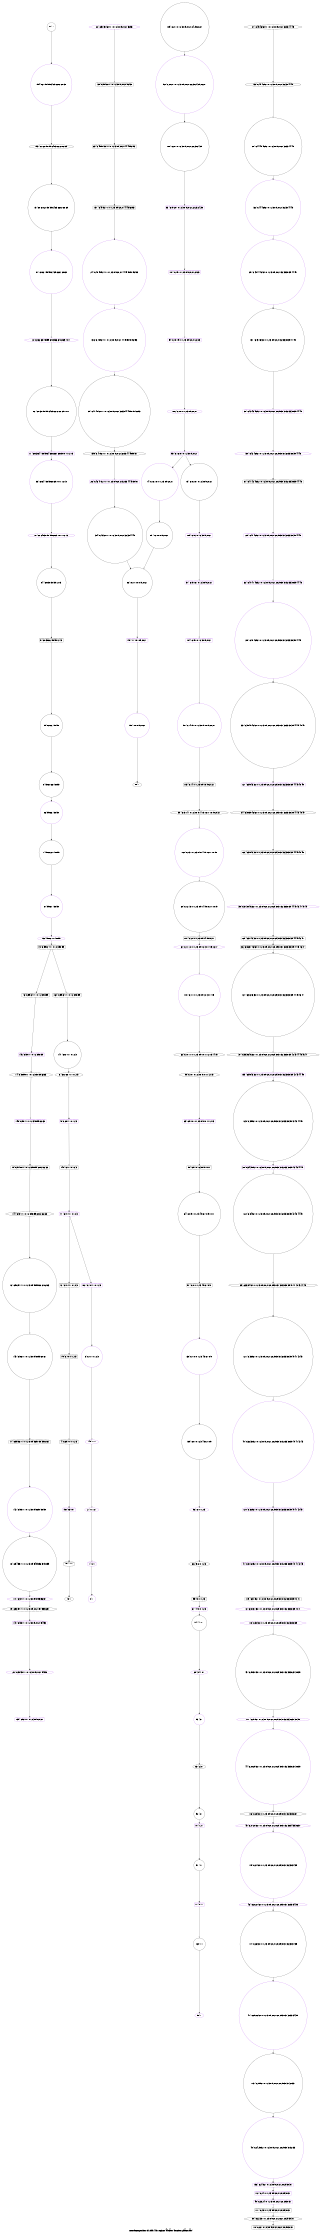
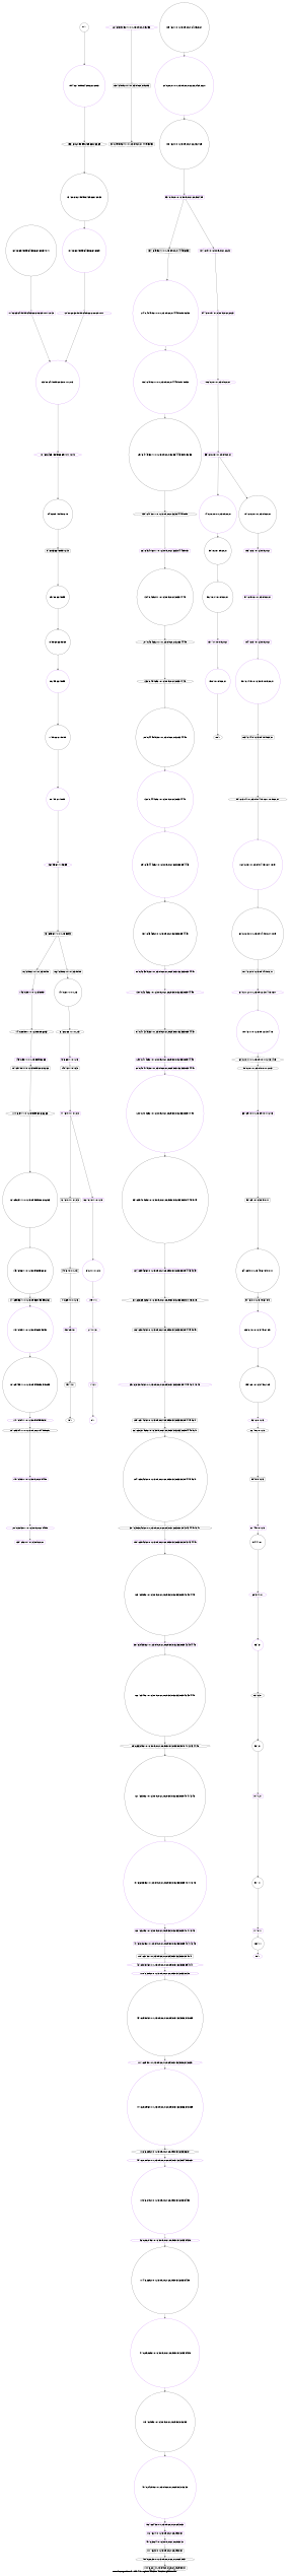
  digraph {
    label="Tree-decomposition of width 4 for register allocator (function _phase_wait)"
    node [color=black shape=circle]
    edge [arrowhead=diamond]
    n1 [color=purple label="0 | : "]
    n2 [color=purple label="1 | 72 : " shape=cylinder]
    n3 [color=purple label="2 | 71 72 : " shape=ellipse]
    n4 [color=purple label="3 | 6 71 : 0 1 2 3 "]
    n5 [color=purple label="149 | 71 : " shape=ellipse]
    n6 [label="4 | 6 69 70 : 0 1 2 3 " shape=cylinder]
    n7 [color=purple label="150 | 69 70 : " shape=cylinder]
    n8 [label="151 | 70 : " shape=cylinder]
    n9 [color=purple label="5 | 6 68 71 : 0 1 2 3 " shape=cylinder]
    n10 [label="148 | 6 71 : 0 1 2 3 " shape=cylinder]
    n11 [color=purple label="77 | 6 70 71 : 0 1 2 3 " shape=cylinder]
    n12 [label="6 | 6 67 68 71 : 0 1 2 3 " shape=ellipse]
    n13 [label="7 | 59 66 67 : 58 59 "]
    n14 [color=purple label="87 | 59 67 : 58 59 "]
    n15 [color=purple label="152 | 59 67 71 : 58 59 " shape=ellipse]
    n16 [label="8 | 59 60 66 : 58 59 "]
    n17 [color=purple label="86 | 59 66 : 58 59 "]
    n18 [label="9 | 60 65 66 : 58 59 72 73 " shape=cylinder]
    n19 [label="85 | 60 66 : 58 59 "]
    n20 [color=purple label="10 | 60 64 65 : 58 59 68 69 70 71 72 73 " shape=ellipse]
    n21 [label="84 | 60 65 : 58 59 72 73 "]
    n22 [color=purple label="11 | 60 63 64 : 58 59 64 65 66 67 68 69 70 71 72 73 " shape=cylinder]
    n23 [color=purple label="83 | 60 64 : 58 59 68 69 70 71 72 73 "]
    n24 [color=purple label="12 | 60 62 63 : 58 59 64 65 66 67 68 69 70 71 " shape=ellipse]
    n25 [label="82 | 60 63 : 58 59 64 65 66 67 68 69 70 71 "]
    n26 [label="13 | 60 61 62 : 58 59 64 65 66 67 68 69 "]
    n27 [color=purple label="81 | 60 62 : 58 59 64 65 66 67 68 69 "]
    n28 [label="14 | 6 58 59 71 : 0 1 2 3 58 59 62 63 " shape=ellipse]
    n29 [color=purple label="145 | 6 58 71 : 0 1 2 3 58 59 62 63 " shape=cylinder]
    n30 [label="15 | 6 57 58 71 : 0 1 2 3 58 59 60 61 62 63 " shape=cylinder]
    n31 [label="144 | 6 57 71 : 0 1 2 3 58 59 60 61 62 63 " shape=ellipse]
    n32 [label="16 | 6 56 57 71 : 0 1 2 3 8 9 58 59 60 61 62 63 "]
    n33 [label="143 | 6 56 71 : 0 1 2 3 8 9 58 59 60 61 "]
    n34 [label="17 | 6 55 56 71 : 0 1 2 3 8 9 56 57 58 59 60 61 " shape=cylinder]
    n35 [color=purple label="142 | 6 55 71 : 0 1 2 3 8 9 56 57 58 59 "]
    n36 [label="18 | 6 54 55 71 : 0 1 2 3 8 9 54 55 56 57 58 59 "]
    n37 [color=purple label="141 | 6 54 71 : 0 1 2 3 8 9 54 55 56 57 " shape=ellipse]
    n38 [label="19 | 6 53 54 71 : 0 1 2 3 8 9 20 21 54 55 56 57 " shape=ellipse]
    n39 [color=purple label="140 | 6 53 71 : 0 1 2 3 8 9 20 21 54 55 " shape=cylinder]
    n40 [color=purple label="20 | 6 52 53 71 : 0 1 2 3 8 9 20 21 54 55 " shape=ellipse]
    n41 [color=purple label="139 | 6 52 71 : 0 1 2 3 8 9 20 21 " shape=cylinder]
    n42 [color=purple label="22 | 6 50 51 52 71 : 0 1 2 3 8 9 20 21 52 53 " shape=ellipse]
    n43 [label="138 | 6 50 52 71 : 0 1 2 3 8 9 20 21 52 53 " shape=cylinder]
    n44 [label="23 | 6 49 50 52 71 : 0 1 2 3 8 9 20 21 44 45 52 53 " shape=cylinder]
    n45 [label="137 | 6 49 52 71 : 0 1 2 3 8 9 20 21 44 45 52 53 " shape=cylinder]
    n46 [color=purple label="24 | 6 48 49 52 71 : 0 1 2 3 8 9 20 21 44 45 50 51 52 53 "]
    n47 [color=purple label="136 | 6 48 52 71 : 0 1 2 3 8 9 20 21 44 45 50 51 52 53 "]
    n48 [label="25 | 6 47 48 52 71 : 0 1 2 3 8 9 20 21 32 33 44 45 50 51 52 53 "]
    n49 [label="135 | 6 47 52 71 : 0 1 2 3 8 9 20 21 32 33 44 45 50 51 " shape=ellipse]
    n50 [color=purple label="26 | 6 46 47 52 71 : 0 1 2 3 8 9 20 21 32 33 44 45 50 51 " shape=cylinder]
    n51 [label="134 | 6 46 52 71 : 0 1 2 3 8 9 20 21 32 33 44 45 "]
    n52 [label="27 | 6 45 46 52 71 : 0 1 2 3 8 9 20 21 32 33 44 45 " shape=ellipse]
    n53 [label="133 | 6 45 46 52 : 0 1 2 3 8 9 20 21 32 33 44 45 " shape=ellipse]
    n54 [label="28 | 6 44 45 46 52 : 0 1 2 3 8 9 20 21 32 33 44 45 "]
    n55 [color=purple label="132 | 6 44 46 52 : 0 1 2 3 8 9 20 21 32 33 44 45 "]
    n56 [color=purple label="29 | 6 43 44 46 52 : 0 1 2 3 8 9 20 21 32 33 38 39 44 45 "]
    n57 [label="131 | 6 43 46 52 : 0 1 2 3 8 9 20 21 32 33 38 39 44 45 "]
    n58 [color=purple label="30 | 6 42 43 46 52 : 0 1 2 3 8 9 20 21 28 29 30 31 32 33 38 39 44 45 " shape=cylinder]
    n59 [color=purple label="130 | 6 42 46 52 : 0 1 2 3 8 9 20 21 28 29 30 31 32 33 38 39 44 45 " shape=ellipse]
    n60 [label="31 | 6 41 42 46 52 : 0 1 2 3 8 9 20 21 28 29 30 31 32 33 38 39 44 45 " shape=cylinder]
    n61 [color=purple label="129 | 6 41 46 52 : 0 1 2 3 8 9 20 21 28 29 30 31 32 33 38 39 44 45 " shape=cylinder]
    n62 [color=purple label="32 | 6 40 41 46 52 : 0 1 2 3 8 9 20 21 28 29 30 31 32 33 38 39 44 45 " shape=cylinder]
    n63 [color=purple label="128 | 6 40 46 52 : 0 1 2 3 8 9 20 21 28 29 30 31 32 33 38 39 44 45 "]
    n64 [label="33 | 6 39 40 46 52 : 0 1 2 3 8 9 20 21 28 29 30 31 32 33 38 39 44 45 48 49 "]
    n65 [color=purple label="127 | 6 39 46 52 : 0 1 2 3 8 9 20 21 28 29 30 31 32 33 38 39 44 45 48 49 " shape=cylinder]
    n66 [label="34 | 6 38 39 46 52 : 0 1 2 3 8 9 20 21 28 29 30 31 32 33 38 39 44 45 48 49 " shape=ellipse]
    n67 [label="126 | 6 38 46 52 : 0 1 2 3 8 9 20 21 28 29 30 31 32 33 38 39 44 45 48 49 " shape=cylinder]
    n68 [color=purple label="35 | 6 37 38 46 52 : 0 1 2 3 8 9 20 21 28 29 30 31 32 33 38 39 44 45 46 47 48 49 " shape=ellipse]
    n69 [label="125 | 6 37 46 52 : 0 1 2 3 8 9 20 21 28 29 30 31 32 33 38 39 44 45 46 47 " shape=cylinder]
    n70 [label="36 | 6 36 37 46 52 : 0 1 2 3 8 9 20 21 28 29 30 31 32 33 38 39 44 45 46 47 " shape=cylinder]
    n71 [label="124 | 6 36 46 52 : 0 1 2 3 8 9 20 21 28 29 30 31 32 33 38 39 44 45 46 47 "]
    n72 [label="37 | 6 35 36 46 52 : 0 1 2 3 8 9 20 21 28 29 30 31 32 33 38 39 42 43 44 45 46 47 " shape=ellipse]
    n73 [color=purple label="155 | 6 35 46 52 : 0 1 2 3 8 9 20 21 28 29 30 31 32 33 38 39 42 43 44 45 " shape=cylinder]
    n74 [label="123 | 6 35 52 : 0 1 2 3 8 9 20 21 28 29 30 31 32 33 38 39 42 43 44 45 "]
    n75 [color=purple label="38 | 6 34 35 52 : 0 1 2 3 8 9 20 21 28 29 30 31 32 33 38 39 42 43 44 45 " shape=cylinder]
    n76 [label="122 | 6 34 52 : 0 1 2 3 8 9 20 21 28 29 30 31 32 33 38 39 42 43 44 45 "]
    n77 [label="39 | 6 33 34 52 : 0 1 2 3 8 9 20 21 28 29 30 31 32 33 38 39 40 41 42 43 44 45 " shape=ellipse]
    n78 [label="121 | 6 33 52 : 0 1 2 3 8 9 20 21 28 29 30 31 32 33 38 39 40 41 42 43 "]
    n79 [color=purple label="40 | 6 32 33 52 : 0 1 2 3 8 9 20 21 28 29 30 31 32 33 38 39 40 41 42 43 "]
    n80 [color=purple label="120 | 6 32 52 : 0 1 2 3 8 9 20 21 28 29 30 31 32 33 38 39 40 41 42 43 " shape=cylinder]
    n81 [color=purple label="41 | 6 31 32 52 : 0 1 2 3 8 9 20 21 28 29 30 31 32 33 38 39 40 41 42 43 " shape=cylinder]
    n82 [label="119 | 6 31 52 : 0 1 2 3 8 9 20 21 28 29 30 31 32 33 38 39 40 41 " shape=cylinder]
    n83 [color=purple label="42 | 6 30 31 52 : 0 1 2 3 8 9 20 21 28 29 30 31 32 33 38 39 40 41 " shape=ellipse]
    n84 [color=purple label="118 | 6 30 52 : 0 1 2 3 8 9 20 21 28 29 30 31 32 33 38 39 " shape=ellipse]
    n85 [label="43 | 6 29 30 52 : 0 1 2 3 8 9 20 21 28 29 30 31 32 33 36 37 38 39 "]
    n86 [color=purple label="117 | 6 29 52 : 0 1 2 3 8 9 20 21 28 29 30 31 32 33 36 37 38 39 " shape=ellipse]
    n87 [color=purple label="44 | 6 28 29 52 : 0 1 2 3 8 9 20 21 28 29 30 31 32 33 36 37 38 39 "]
    n88 [label="116 | 6 28 52 : 0 1 2 3 8 9 20 21 28 29 30 31 32 33 36 37 " shape=ellipse]
    n89 [color=purple label="45 | 6 27 28 52 : 0 1 2 3 8 9 20 21 28 29 30 31 32 33 34 35 36 37 " shape=ellipse]
    n90 [color=purple label="115 | 6 27 52 : 0 1 2 3 8 9 20 21 28 29 30 31 32 33 34 35 "]
    n91 [color=purple label="46 | 6 26 27 52 : 0 1 2 3 8 9 20 21 28 29 30 31 32 33 34 35 " shape=ellipse]
    n92 [label="114 | 6 26 52 : 0 1 2 3 8 9 20 21 28 29 30 31 32 33 34 35 "]
    n93 [color=purple label="47 | 6 25 26 52 : 0 1 2 3 8 9 20 21 28 29 30 31 32 33 34 35 "]
    n94 [label="113 | 6 25 52 : 0 1 2 3 8 9 20 21 28 29 30 31 32 33 "]
    n95 [color=purple label="48 | 6 24 25 52 : 0 1 2 3 8 9 20 21 28 29 30 31 32 33 "]
    n96 [color=purple label="156 | 6 24 52 : 0 1 2 3 8 9 20 21 28 29 30 31 " shape=cylinder]
    n97 [color=purple label="112 | 6 24 : 0 1 2 3 8 9 20 21 28 29 30 31 " shape=cylinder]
    n98 [color=purple label="49 | 6 23 24 : 0 1 2 3 8 9 20 21 28 29 30 31 " shape=cylinder]
    n99 [label="111 | 6 23 : 0 1 2 3 8 9 20 21 28 29 30 31 " shape=cylinder]
    n100 [label="50 | 6 22 23 : 0 1 2 3 8 9 20 21 26 27 28 29 30 31 " shape=ellipse]
    n101 [label="110 | 6 22 : 0 1 2 3 8 9 20 21 26 27 28 29 30 31 " shape=cylinder]
    n102 [label="109 | 6 21 : 0 1 2 3 8 9 20 21 24 25 26 27 "]
    n103 [color=purple label="52 | 6 20 21 : 0 1 2 3 8 9 20 21 22 23 24 25 26 27 "]
    n104 [label="108 | 6 20 : 0 1 2 3 8 9 20 21 22 23 24 25 "]
    n105 [color=purple label="53 | 6 19 20 : 0 1 2 3 8 9 20 21 22 23 24 25 " shape=cylinder]
    n106 [color=purple label="107 | 6 19 : 0 1 2 3 8 9 20 21 22 23 " shape=cylinder]
    n107 [color=purple label="54 | 6 18 19 : 0 1 2 3 8 9 20 21 22 23 " shape=cylinder]
    n108 [color=purple label="106 | 6 18 : 0 1 2 3 8 9 20 21 " shape=ellipse]
    n109 [color=purple label="55 | 6 16 18 : 0 1 2 3 8 9 20 21 " shape=cylinder]
    n110 [color=purple label="74 | 6 16 18 : 0 1 2 3 8 9 20 21 "]
    n111 [label="75 | 6 16 18 : 0 1 2 3 8 9 20 21 "]
    n112 [label="89 | 16 18 : 8 9 20 21 "]
    n113 [color=purple label="105 | 6 16 : 0 1 2 3 8 9 20 21 " shape=cylinder]
    n114 [label="56 | 16 17 18 : 8 9 20 21 "]
    n115 [color=purple label="157 | 17 18 : 8 9 20 21 " shape=cylinder]
    n116 [color=purple label="158 | 18 : 8 9 20 21 "]
    n117 [color=purple label="57 | 6 15 16 : 0 1 2 3 8 9 20 21 " shape=cylinder]
    n118 [color=purple label="104 | 6 15 : 0 1 2 3 8 9 20 21 " shape=cylinder]
    n119 [color=purple label="58 | 6 14 15 : 0 1 2 3 8 9 18 19 20 21 "]
    n120 [label="103 | 6 14 : 0 1 2 3 8 9 18 19 20 21 " shape=cylinder]
    n121 [label="59 | 6 13 14 : 0 1 2 3 8 9 14 15 16 17 18 19 20 21 " shape=ellipse]
    n122 [color=purple label="102 | 6 13 : 0 1 2 3 8 9 14 15 16 17 18 19 "]
    n123 [label="60 | 6 12 13 : 0 1 2 3 8 9 14 15 16 17 18 19 "]
    n124 [label="101 | 6 12 : 0 1 2 3 8 9 14 15 16 17 " shape=cylinder]
    n125 [color=purple label="61 | 6 11 12 : 0 1 2 3 8 9 12 13 14 15 16 17 " shape=ellipse]
    n126 [color=purple label="100 | 6 11 : 0 1 2 3 8 9 12 13 14 15 "]
    n127 [label="62 | 6 10 11 : 0 1 2 3 8 9 10 11 12 13 14 15 " shape=ellipse]
    n128 [label="99 | 6 10 : 0 1 2 3 8 9 10 11 12 13 " shape=ellipse]
    n129 [color=purple label="63 | 6 9 10 : 0 1 2 3 8 9 10 11 12 13 " shape=cylinder]
    n130 [label="98 | 6 9 : 0 1 2 3 8 9 10 11 " shape=cylinder]
    n131 [label="64 | 6 8 9 : 0 1 2 3 4 5 6 7 8 9 10 11 "]
    n132 [label="97 | 6 8 : 0 1 2 3 4 5 6 7 8 9 " shape=cylinder]
    n133 [color=purple label="65 | 6 7 8 : 0 1 2 3 4 5 6 7 8 9 "]
    n134 [label="159 | 6 8 : 0 1 2 3 4 5 6 7 8 9 "]
    n135 [color=purple label="96 | 6 : 0 1 2 3 " shape=ellipse]
    n136 [label="66 | 5 6 : 0 1 2 3 " shape=ellipse]
    n137 [label="95 | 5 : 0 1 2 3 " shape=cylinder]
    n138 [color=purple label="67 | 4 5 : 0 1 2 3 " shape=cylinder]
    n139 [label="94 | 4 : 0 1 "]
    n140 [color=purple label="68 | 3 4 : 0 1 " shape=ellipse]
    n141 [color=purple label="93 | 3 : "]
    n142 [label="69 | 2 3 : " shape=ellipse]
    n143 [label="92 | 2 : "]
    n144 [color=purple label="70 | 1 2 : " shape=cylinder]
    n145 [label="91 | 1 : "]
    n146 [color=purple label="71 | 0 1 : " shape=cylinder]
    n147 [label="160 | 1 : "]
    n148 [color=purple label="90 | : " shape=ellipse]
    n149 [label="72 | 6 70 71 : 0 1 2 3 " shape=cylinder]
    n150 [label="79 | 6 70 : 0 1 2 3 " shape=cylinder]
    n151 [label="73 | 6 59 67 71 : 0 1 2 3 58 59 " shape=cylinder]
    n152 [label="76 | 6 59 67 71 : 0 1 2 3 58 59 " shape=cylinder]
    n153 [label="162 | 6 59 67 71 : 0 1 2 3 58 59 " shape=cylinder]
    n154 [color=purple label="146 | 6 59 71 : 0 1 2 3 58 59 " shape=cylinder]
    n155 [label="147 | 6 67 71 : 0 1 2 3 "]
    n156 [color=purple label="161 | 6 70 71 : 0 1 2 3 " shape=cylinder]
    n157 [label="78 | : " shape=ellipse]
    n158 [label="80 | : "]
    n159 [color=purple label="154 | 62 : 58 59 64 65 66 67 68 69 "]
    n160 [label="153 | 61 62 : 58 59 64 65 66 67 68 69 " shape=ellipse]
    n161 [label="88 | : " shape=ellipse]
    n2 -> n1
    n3 -> n2 [arrowhead=onormal]
    n4 -> n5 [arrowhead=onormal]
    n5 -> n3 [arrowhead=onormal]
    n6 -> n7
    n7 -> n8
    n8 -> n157
    n9 -> n10 [arrowhead=onormal]
    n10 -> n11
    n11 -> n149 [arrowhead=normal]
    n11 -> n156 [arrowhead=normal]
    n12 -> n9
    n13 -> n14
    n14 -> n15
    n15 -> n151 [arrowhead=normal]
    n16 -> n17
    n17 -> n13
    n18 -> n19 [arrowhead=normal]
    n19 -> n16 [arrowhead=normal]
    n20 -> n21 [arrowhead=normal]
    n21 -> n18
    n22 -> n23
    n23 -> n20 [arrowhead=normal]
-   n24 -> n25
+   n24 -> n23
    n25 -> n22 [arrowhead=onormal]
    n26 -> n27
    n27 -> n24 [arrowhead=onormal]
    n28 -> n29 [arrowhead=onormal]
    n29 -> n30
    n30 -> n31 [arrowhead=onormal]
    n31 -> n32
    n32 -> n33 [arrowhead=onormal]
    n33 -> n34 [arrowhead=normal]
    n34 -> n35
    n35 -> n36
    n36 -> n37 [arrowhead=normal]
    n37 -> n38 [arrowhead=normal]
    n38 -> n39
    n39 -> n40
    n40 -> n41 [arrowhead=normal]
    n42 -> n43 [arrowhead=onormal]
    n43 -> n44
-   n44 -> n45
+   n105 -> n45
    n45 -> n46
    n46 -> n47 [arrowhead=normal]
    n47 -> n48 [arrowhead=normal]
    n48 -> n49
    n49 -> n50 [arrowhead=onormal]
    n50 -> n51 [arrowhead=normal]
-   n51 -> n114
+   n51 -> n52
    n52 -> n53 [arrowhead=normal]
    n53 -> n54 [arrowhead=onormal]
    n54 -> n55 [arrowhead=normal]
    n55 -> n56 [arrowhead=onormal]
    n56 -> n57
    n57 -> n58 [arrowhead=onormal]
    n58 -> n59 [arrowhead=normal]
    n59 -> n60
    n60 -> n61
    n61 -> n62 [arrowhead=onormal]
    n62 -> n63 [arrowhead=normal]
    n63 -> n64
    n64 -> n65
    n65 -> n66
    n66 -> n67
    n67 -> n68 [arrowhead=normal]
    n68 -> n69
    n69 -> n70
    n70 -> n71 [arrowhead=normal]
    n71 -> n72 [arrowhead=onormal]
    n72 -> n73 [arrowhead=onormal]
    n73 -> n74
    n74 -> n75 [arrowhead=normal]
    n75 -> n76 [arrowhead=onormal]
    n76 -> n77 [arrowhead=normal]
    n77 -> n78
    n78 -> n79 [arrowhead=onormal]
    n79 -> n80
    n80 -> n81
    n81 -> n82 [arrowhead=onormal]
    n82 -> n83 [arrowhead=onormal]
    n83 -> n84 [arrowhead=normal]
    n84 -> n85 [arrowhead=onormal]
    n85 -> n86 [arrowhead=normal]
    n86 -> n87 [arrowhead=normal]
    n87 -> n88
    n88 -> n89
    n89 -> n90 [arrowhead=normal]
    n90 -> n91 [arrowhead=onormal]
    n91 -> n92 [arrowhead=normal]
    n92 -> n93 [arrowhead=normal]
    n93 -> n94 [arrowhead=normal]
    n94 -> n95
    n95 -> n96
    n96 -> n97
    n97 -> n98
    n98 -> n99 [arrowhead=onormal]
    n99 -> n100 [arrowhead=normal]
    n100 -> n101
    n102 -> n103 [arrowhead=normal]
    n103 -> n104
    n104 -> n105 [arrowhead=normal]
    n105 -> n106 [arrowhead=normal]
    n106 -> n107 [arrowhead=onormal]
    n107 -> n108 [arrowhead=normal]
    n108 -> n109 [arrowhead=normal]
    n109 -> n110
    n109 -> n111 [arrowhead=normal]
    n110 -> n112 [arrowhead=normal]
    n111 -> n113
    n112 -> n114 [arrowhead=onormal]
    n113 -> n117 [arrowhead=onormal]
    n114 -> n115 [arrowhead=normal]
    n115 -> n116 [arrowhead=onormal]
    n116 -> n161
    n117 -> n118 [arrowhead=onormal]
    n118 -> n119 [arrowhead=onormal]
    n119 -> n120 [arrowhead=normal]
    n120 -> n121
    n121 -> n122 [arrowhead=onormal]
    n122 -> n123 [arrowhead=onormal]
    n123 -> n124 [arrowhead=onormal]
    n124 -> n125
    n125 -> n126 [arrowhead=onormal]
    n126 -> n127 [arrowhead=normal]
    n127 -> n128 [arrowhead=normal]
    n128 -> n129
    n129 -> n130 [arrowhead=normal]
    n130 -> n131
    n131 -> n132 [arrowhead=normal]
    n132 -> n133
    n133 -> n134 [arrowhead=normal]
    n134 -> n135 [arrowhead=normal]
    n135 -> n136 [arrowhead=normal]
    n136 -> n137
    n137 -> n138
    n138 -> n139 [arrowhead=normal]
    n139 -> n140
    n140 -> n141
    n141 -> n142 [arrowhead=normal]
    n142 -> n143
    n143 -> n144 [arrowhead=normal]
    n144 -> n145 [arrowhead=normal]
    n145 -> n146
    n146 -> n147 [arrowhead=onormal]
    n147 -> n148 [arrowhead=normal]
    n149 -> n150 [arrowhead=normal]
    n150 -> n6 [arrowhead=onormal]
    n151 -> n152 [arrowhead=normal]
    n151 -> n153 [arrowhead=onormal]
    n152 -> n154
    n153 -> n155
    n154 -> n28 [arrowhead=normal]
    n155 -> n12 [arrowhead=normal]
    n156 -> n4 [arrowhead=normal]
    n158 -> n159
    n159 -> n160 [arrowhead=normal]
    n160 -> n26 [arrowhead=normal]
  }
